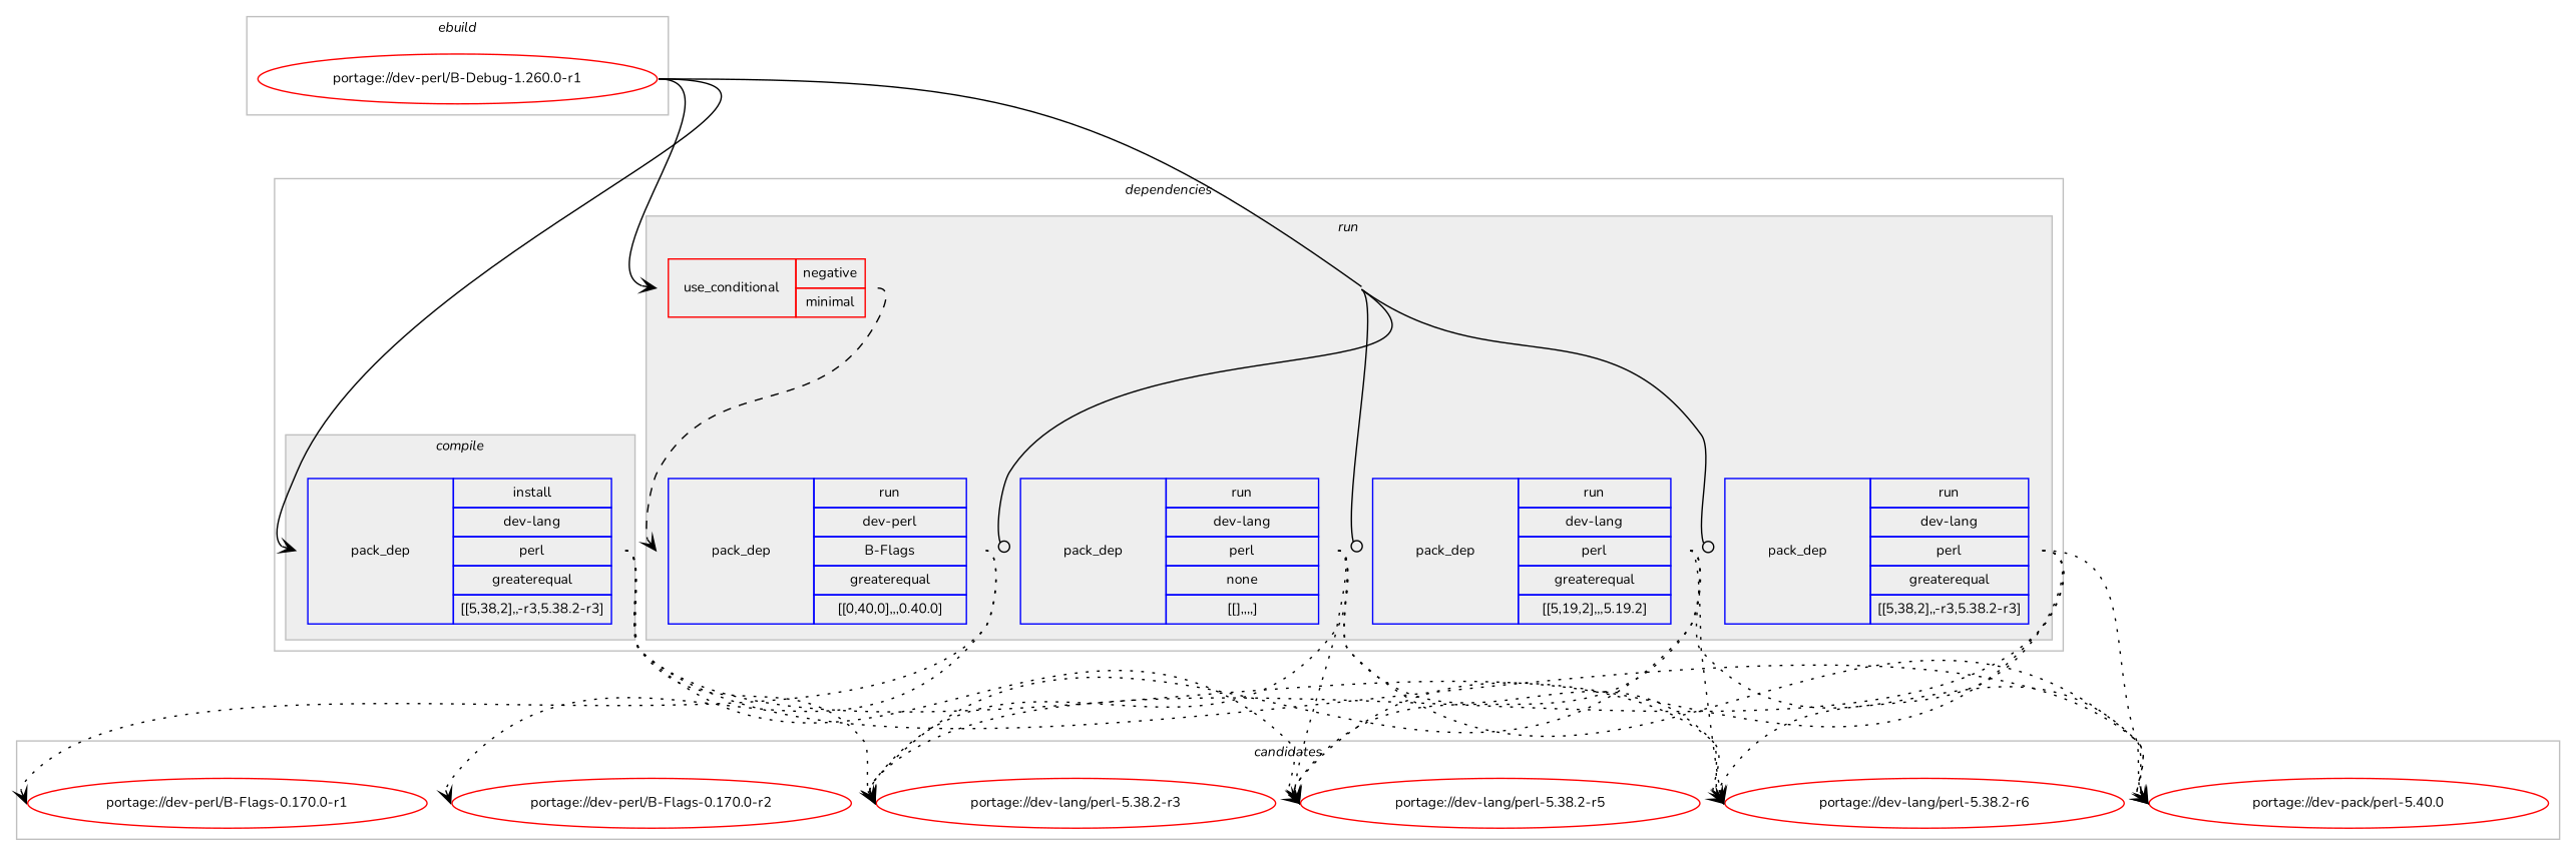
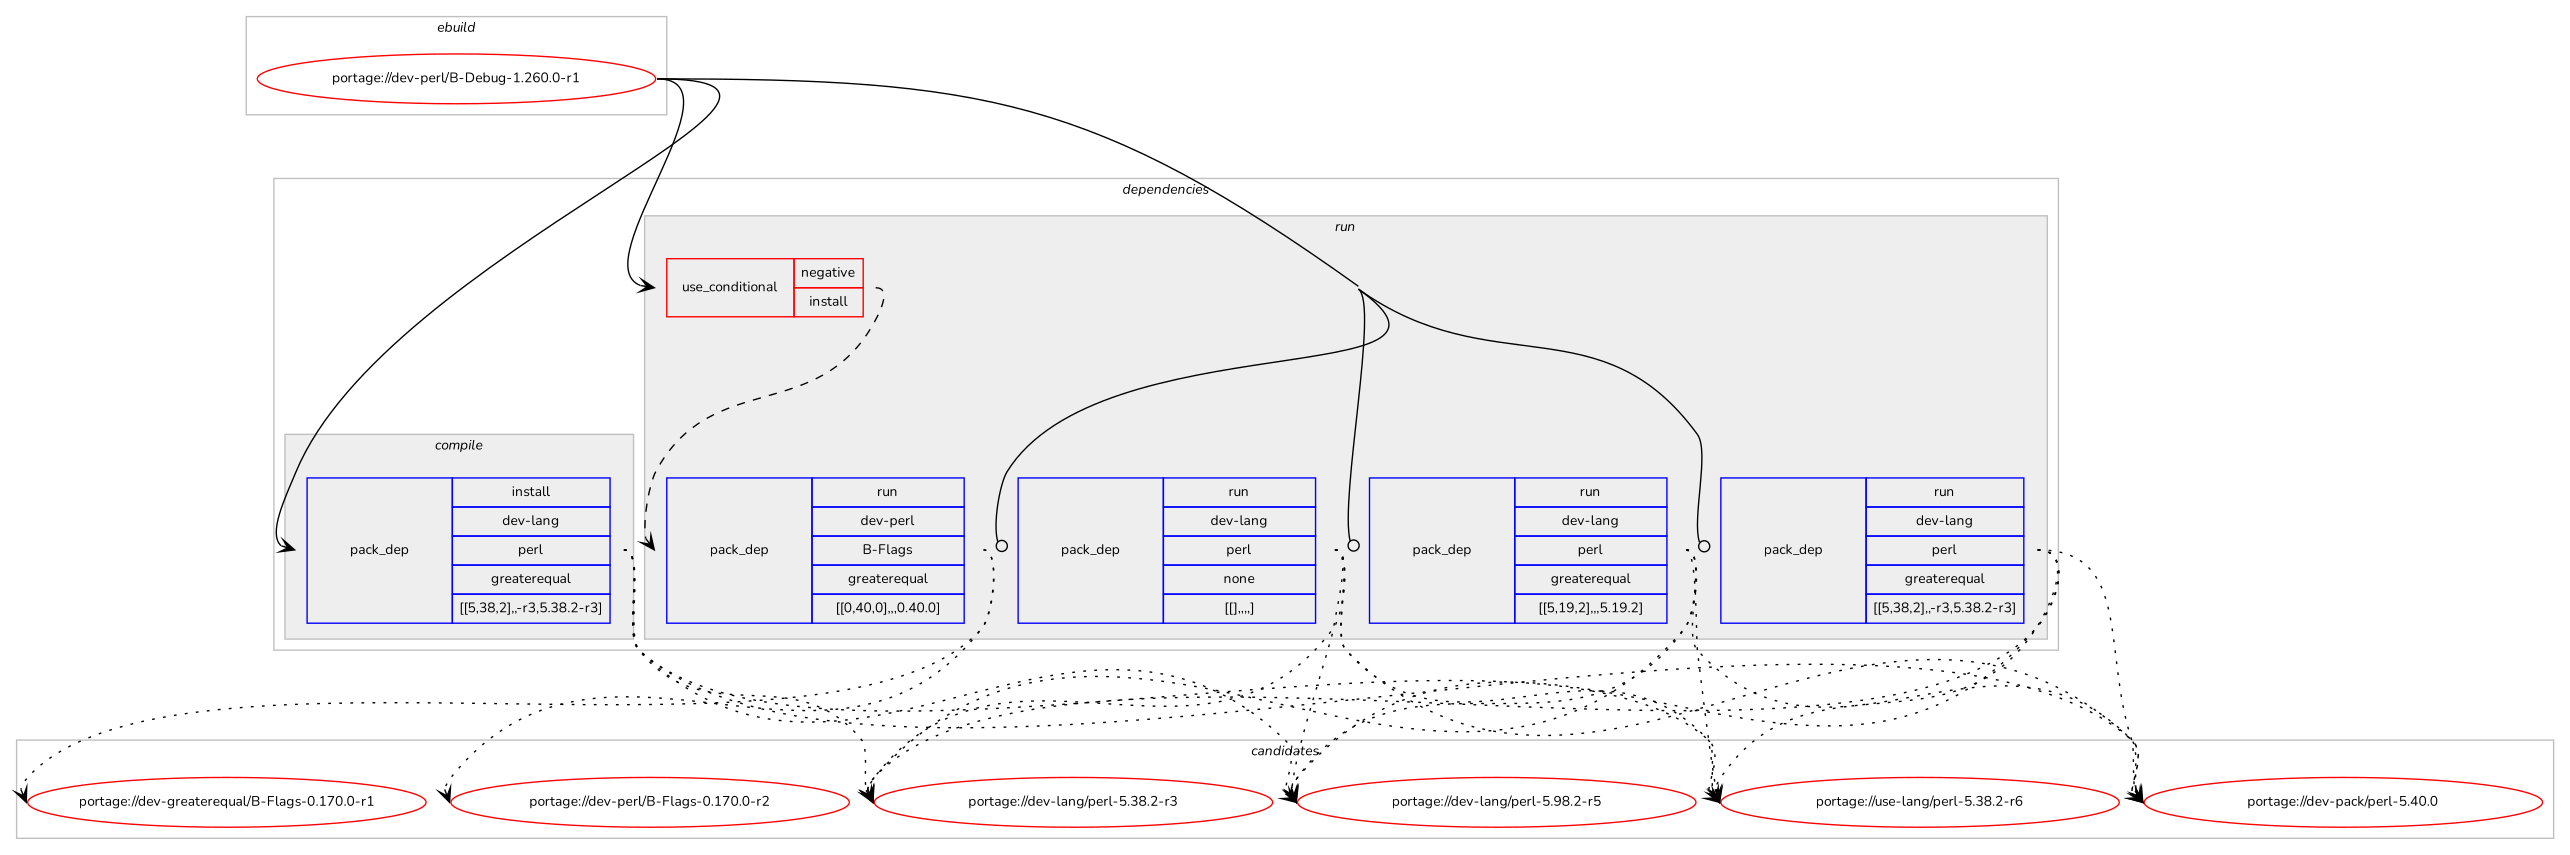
  digraph {
    compound=true
    concentrate=true
    fontname=Nunito
    fontsize=10
    newrank=true
    rankdir=TB
    ranksep=1.5
    node [color=red fontname=Nunito fontsize=10]
    edge [arrowhead=vee fontname=Nunito headport=w style=dotted tailport=e weight=100]
    n1 [label="portage://dev-perl/B-Debug-1.260.0-r1" width=4]
    n2 [color=blue label=<<TABLE BORDER="0" CELLBORDER="1" CELLSPACING="0" CELLPADDING="4" WIDTH="220"><TR><TD ROWSPAN="6" CELLPADDING="30">pack_dep</TD></TR><TR><TD WIDTH="110">install</TD></TR><TR><TD>dev-lang</TD></TR><TR><TD>perl</TD></TR><TR><TD>greaterequal</TD></TR><TR><TD>[[5,38,2],,-r3,5.38.2-r3]</TD></TR></TABLE>> shape=none]
    n3 [color=blue label=<<TABLE BORDER="0" CELLBORDER="1" CELLSPACING="0" CELLPADDING="4" WIDTH="220"><TR><TD ROWSPAN="6" CELLPADDING="30">pack_dep</TD></TR><TR><TD WIDTH="110">run</TD></TR><TR><TD>dev-perl</TD></TR><TR><TD>B-Flags</TD></TR><TR><TD>greaterequal</TD></TR><TR><TD>[[0,40,0],,,0.40.0]</TD></TR></TABLE>> shape=none]
-   n4 [label=<<TABLE BORDER="0" CELLBORDER="1" CELLSPACING="0" CELLPADDING="4"><TR><TD ROWSPAN="3" CELLPADDING="10">use_conditional</TD></TR><TR><TD>negative</TD></TR><TR><TD>minimal</TD></TR></TABLE>> shape=none]
+   n4 [label=<<TABLE BORDER="0" CELLBORDER="1" CELLSPACING="0" CELLPADDING="4"><TR><TD ROWSPAN="3" CELLPADDING="10">use_conditional</TD></TR><TR><TD>negative</TD></TR><TR><TD>install</TD></TR></TABLE>> shape=none]
    n5 [color=blue label=<<TABLE BORDER="0" CELLBORDER="1" CELLSPACING="0" CELLPADDING="4" WIDTH="220"><TR><TD ROWSPAN="6" CELLPADDING="30">pack_dep</TD></TR><TR><TD WIDTH="110">run</TD></TR><TR><TD>dev-lang</TD></TR><TR><TD>perl</TD></TR><TR><TD>greaterequal</TD></TR><TR><TD>[[5,19,2],,,5.19.2]</TD></TR></TABLE>> shape=none]
    n6 [color=blue label=<<TABLE BORDER="0" CELLBORDER="1" CELLSPACING="0" CELLPADDING="4" WIDTH="220"><TR><TD ROWSPAN="6" CELLPADDING="30">pack_dep</TD></TR><TR><TD WIDTH="110">run</TD></TR><TR><TD>dev-lang</TD></TR><TR><TD>perl</TD></TR><TR><TD>greaterequal</TD></TR><TR><TD>[[5,38,2],,-r3,5.38.2-r3]</TD></TR></TABLE>> shape=none]
    n7 [color=blue label=<<TABLE BORDER="0" CELLBORDER="1" CELLSPACING="0" CELLPADDING="4" WIDTH="220"><TR><TD ROWSPAN="6" CELLPADDING="30">pack_dep</TD></TR><TR><TD WIDTH="110">run</TD></TR><TR><TD>dev-lang</TD></TR><TR><TD>perl</TD></TR><TR><TD>none</TD></TR><TR><TD>[[],,,,]</TD></TR></TABLE>> shape=none]
    n8 [label="portage://dev-pack/perl-5.40.0" width=4]
-   n9 [label="portage://dev-lang/perl-5.38.2-r6" width=4]
-   n10 [label="portage://dev-lang/perl-5.38.2-r5" width=4]
+   n9 [label="portage://use-lang/perl-5.38.2-r6" width=4]
+   n10 [label="portage://dev-lang/perl-5.98.2-r5" width=4]
    n11 [label="portage://dev-lang/perl-5.38.2-r3" width=4]
    n12 [label="portage://dev-perl/B-Flags-0.170.0-r2" width=4]
-   n13 [label="portage://dev-perl/B-Flags-0.170.0-r1" width=4]
+   n13 [label="portage://dev-greaterequal/B-Flags-0.170.0-r1" width=4]
    subgraph cluster_1 {
      color=gray
      label=<<i>ebuild</i>>
      n1
    }
    subgraph cluster_2 {
      color=gray
      label=<<i>dependencies</i>>
      subgraph cluster_3 {
        color=gray
        fillcolor="#eeeeee"
        label=<<i>compile</i>>
        style=filled
        subgraph sub_4 {
          color=gray
          fillcolor="#eeeeee"
          label=<<i>compile</i>>
          style=filled
          n2
        }
      }
      subgraph cluster_5 {
        color=gray
        fillcolor="#eeeeee"
        label=<<i>compile and run</i>>
        style=filled
      }
      subgraph cluster_6 {
        color=gray
        fillcolor="#eeeeee"
        label=<<i>run</i>>
        style=filled
        subgraph sub_7 {
          color=gray
          fillcolor="#eeeeee"
          label=<<i>run</i>>
          style=filled
          n4
          subgraph sub_8 {
            color=gray
            fillcolor="#eeeeee"
            label=<<i>run</i>>
            style=filled
            n3
          }
        }
        subgraph sub_9 {
          color=gray
          fillcolor="#eeeeee"
          label=<<i>run</i>>
          style=filled
          n5
        }
        subgraph sub_10 {
          color=gray
          fillcolor="#eeeeee"
          label=<<i>run</i>>
          style=filled
          n6
        }
        subgraph sub_11 {
          color=gray
          fillcolor="#eeeeee"
          label=<<i>run</i>>
          style=filled
          n7
        }
      }
    }
    subgraph cluster_12 {
      color=gray
      label=<<i>candidates</i>>
      rank=same
      subgraph sub_13 {
        color=black
        label=<<i>candidates</i>>
        nodesep=1
        rank=same
        n8
        n9
        n10
        n11
      }
      subgraph sub_14 {
        color=black
        label=<<i>candidates</i>>
        nodesep=1
        rank=same
        n12
        n13
      }
      subgraph sub_15 {
        color=black
        label=<<i>candidates</i>>
        nodesep=1
        rank=same
        n8
        n9
        n10
        n11
      }
      subgraph sub_16 {
        color=black
        label=<<i>candidates</i>>
        nodesep=1
        rank=same
        n8
        n9
        n10
        n11
      }
      subgraph sub_17 {
        color=black
        label=<<i>candidates</i>>
        nodesep=1
        rank=same
        n8
        n9
        n10
        n11
      }
    }
    n1 -> n2 [style=solid weight=20]
    n1 -> n4 [style=solid weight=20]
    n1 -> n5 [arrowhead=odot style=solid weight=20]
    n1 -> n6 [arrowhead=odot style=solid weight=20]
    n1 -> n7 [arrowhead=odot style=solid weight=20]
    n2 -> n8
    n2 -> n9
    n2 -> n10
    n2 -> n11
    n3 -> n12
    n3 -> n13
    n4 -> n3 [style=dashed weight=20]
    n5 -> n8
    n5 -> n9
    n5 -> n10
    n5 -> n11
    n6 -> n8
    n6 -> n9
    n6 -> n10
    n6 -> n11
    n7 -> n8
    n7 -> n9
    n7 -> n10
    n7 -> n11
  }
